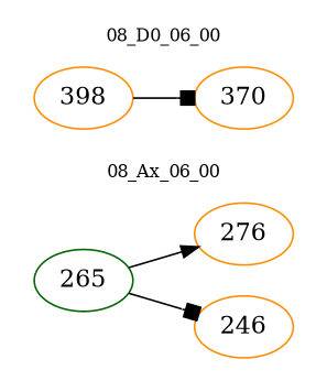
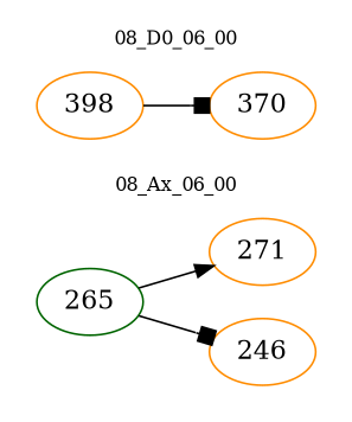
  digraph {
    rankdir=LR
    node [color=darkorange]
    edge [arrowhead=box color=black]
    n1 [color=darkgreen label=265]
    n2 [label=246]
-   n3 [label=276]
+   n3 [label=271]
    n4 [label=398]
    n5 [label=370]
    subgraph cluster_1 {
      color=white
      fontsize=10
      label="08_Ax_06_00"
      n1
      n2
      n3
    }
    subgraph cluster_2 {
      color=white
      fontsize=10
      label="08_D0_06_00"
      n4
      n5
    }
    n1 -> n2
    n1 -> n3 [arrowhead=normal]
    n4 -> n5
  }
